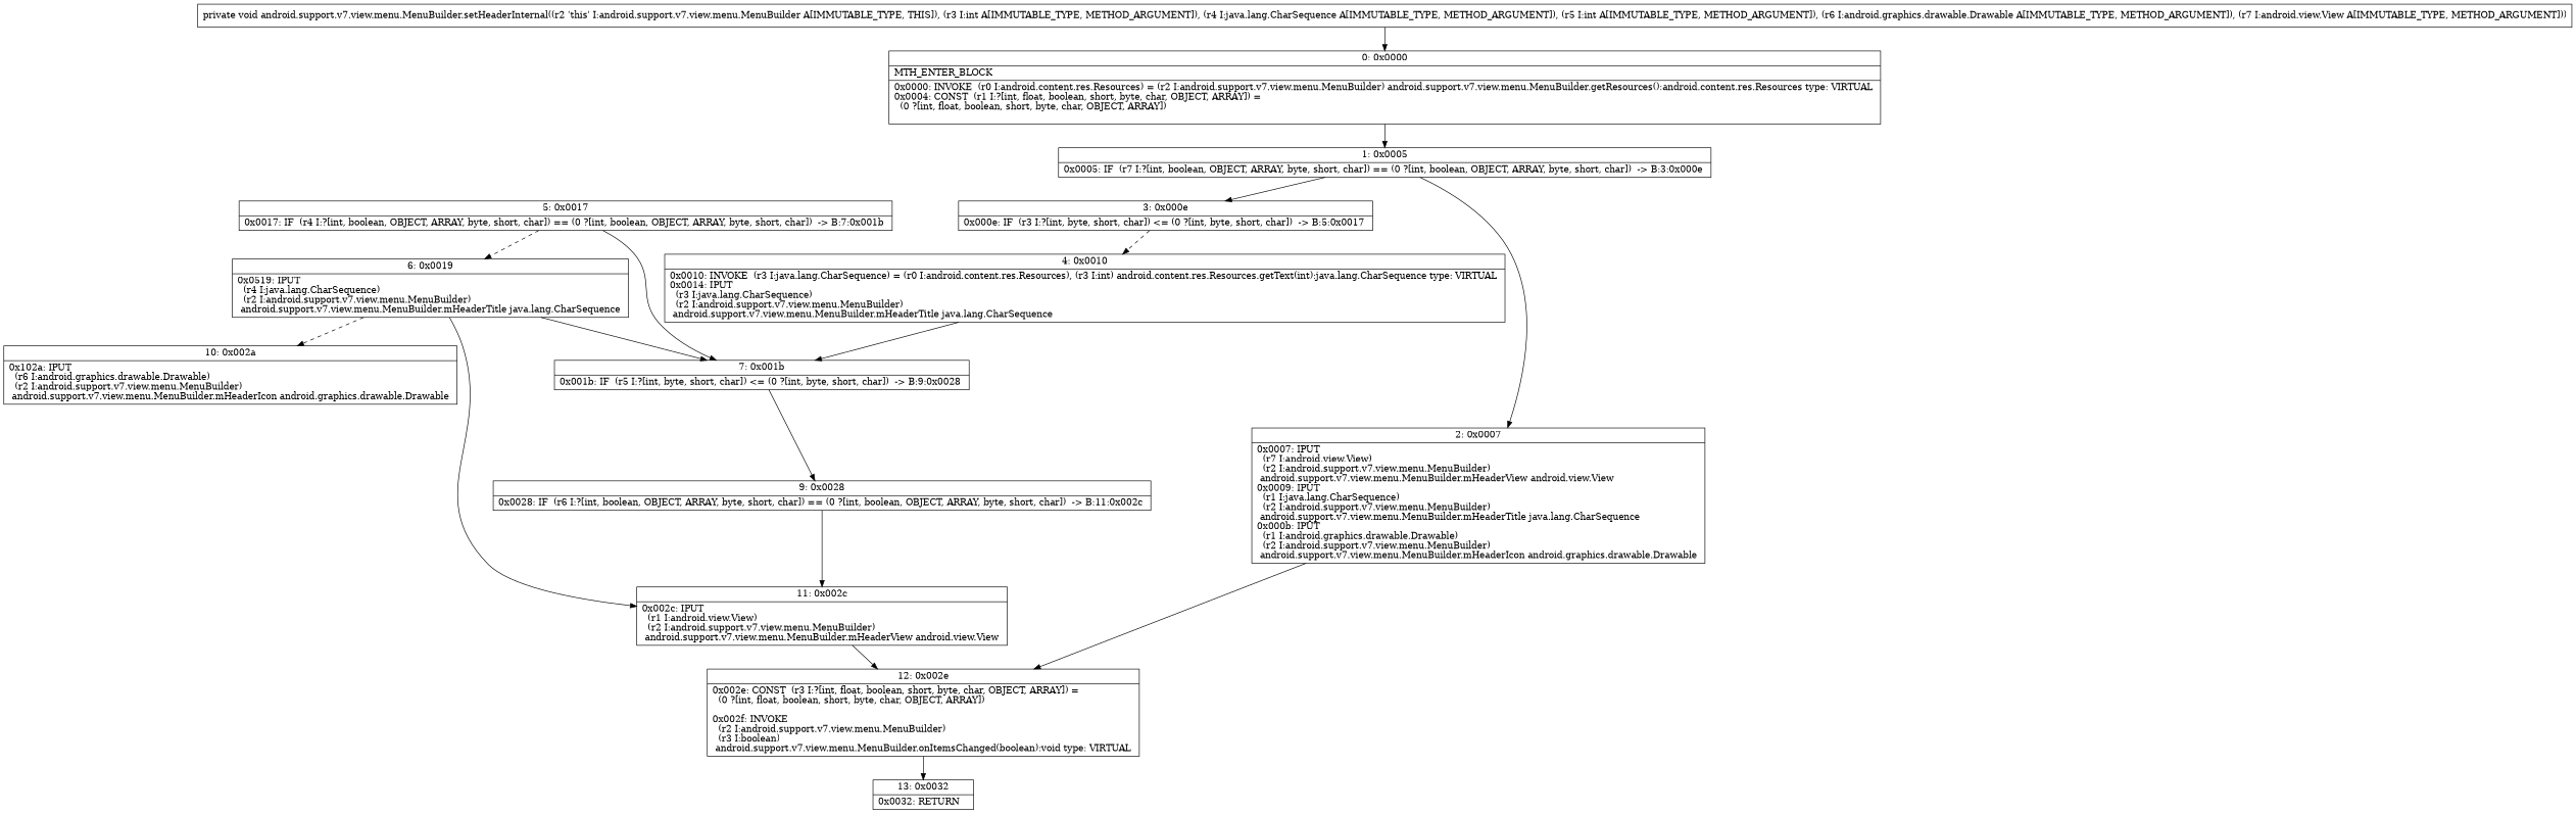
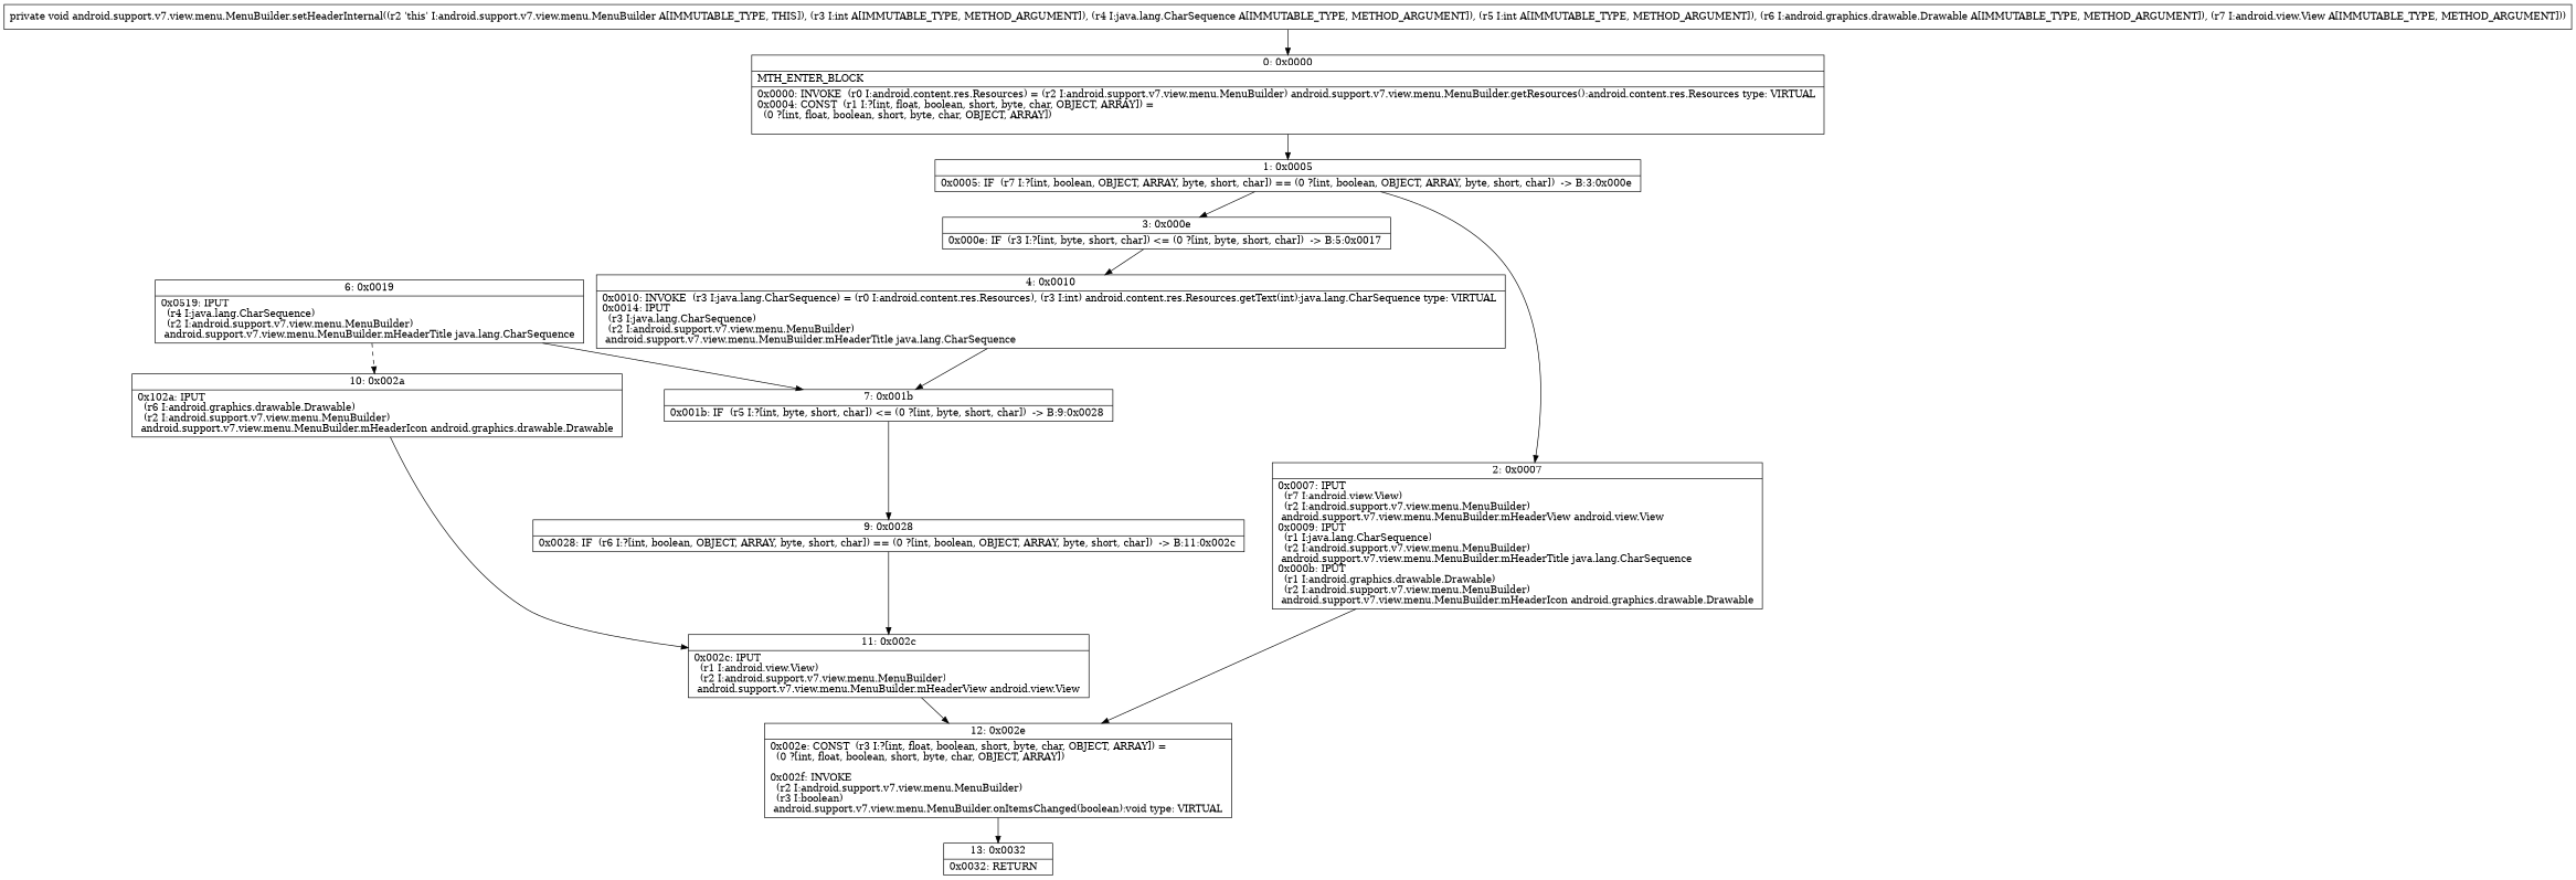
  digraph {
    node [shape=record]
    n1 [label="{0\:\ 0x0000|MTH_ENTER_BLOCK\l|0x0000: INVOKE  (r0 I:android.content.res.Resources) = (r2 I:android.support.v7.view.menu.MenuBuilder) android.support.v7.view.menu.MenuBuilder.getResources():android.content.res.Resources type: VIRTUAL \l0x0004: CONST  (r1 I:?[int, float, boolean, short, byte, char, OBJECT, ARRAY]) = \l  (0 ?[int, float, boolean, short, byte, char, OBJECT, ARRAY])\l \l}"]
    n2 [label="{1\:\ 0x0005|0x0005: IF  (r7 I:?[int, boolean, OBJECT, ARRAY, byte, short, char]) == (0 ?[int, boolean, OBJECT, ARRAY, byte, short, char])  \-\> B:3:0x000e \l}"]
    n3 [label="{2\:\ 0x0007|0x0007: IPUT  \l  (r7 I:android.view.View)\l  (r2 I:android.support.v7.view.menu.MenuBuilder)\l android.support.v7.view.menu.MenuBuilder.mHeaderView android.view.View \l0x0009: IPUT  \l  (r1 I:java.lang.CharSequence)\l  (r2 I:android.support.v7.view.menu.MenuBuilder)\l android.support.v7.view.menu.MenuBuilder.mHeaderTitle java.lang.CharSequence \l0x000b: IPUT  \l  (r1 I:android.graphics.drawable.Drawable)\l  (r2 I:android.support.v7.view.menu.MenuBuilder)\l android.support.v7.view.menu.MenuBuilder.mHeaderIcon android.graphics.drawable.Drawable \l}"]
    n4 [label="{3\:\ 0x000e|0x000e: IF  (r3 I:?[int, byte, short, char]) \<= (0 ?[int, byte, short, char])  \-\> B:5:0x0017 \l}"]
    n5 [label="{12\:\ 0x002e|0x002e: CONST  (r3 I:?[int, float, boolean, short, byte, char, OBJECT, ARRAY]) = \l  (0 ?[int, float, boolean, short, byte, char, OBJECT, ARRAY])\l \l0x002f: INVOKE  \l  (r2 I:android.support.v7.view.menu.MenuBuilder)\l  (r3 I:boolean)\l android.support.v7.view.menu.MenuBuilder.onItemsChanged(boolean):void type: VIRTUAL \l}"]
    n6 [label="{4\:\ 0x0010|0x0010: INVOKE  (r3 I:java.lang.CharSequence) = (r0 I:android.content.res.Resources), (r3 I:int) android.content.res.Resources.getText(int):java.lang.CharSequence type: VIRTUAL \l0x0014: IPUT  \l  (r3 I:java.lang.CharSequence)\l  (r2 I:android.support.v7.view.menu.MenuBuilder)\l android.support.v7.view.menu.MenuBuilder.mHeaderTitle java.lang.CharSequence \l}"]
    n7 [label="{13\:\ 0x0032|0x0032: RETURN   \l}"]
    n8 [label="{7\:\ 0x001b|0x001b: IF  (r5 I:?[int, byte, short, char]) \<= (0 ?[int, byte, short, char])  \-\> B:9:0x0028 \l}"]
-   n9 [label="{5\:\ 0x0017|0x0017: IF  (r4 I:?[int, boolean, OBJECT, ARRAY, byte, short, char]) == (0 ?[int, boolean, OBJECT, ARRAY, byte, short, char])  \-\> B:7:0x001b \l}"]
    n10 [label="{6\:\ 0x0019|0x0519: IPUT  \l  (r4 I:java.lang.CharSequence)\l  (r2 I:android.support.v7.view.menu.MenuBuilder)\l android.support.v7.view.menu.MenuBuilder.mHeaderTitle java.lang.CharSequence \l}"]
    n11 [label="{9\:\ 0x0028|0x0028: IF  (r6 I:?[int, boolean, OBJECT, ARRAY, byte, short, char]) == (0 ?[int, boolean, OBJECT, ARRAY, byte, short, char])  \-\> B:11:0x002c \l}"]
    n12 [label="{10\:\ 0x002a|0x102a: IPUT  \l  (r6 I:android.graphics.drawable.Drawable)\l  (r2 I:android.support.v7.view.menu.MenuBuilder)\l android.support.v7.view.menu.MenuBuilder.mHeaderIcon android.graphics.drawable.Drawable \l}"]
    n13 [label="{11\:\ 0x002c|0x002c: IPUT  \l  (r1 I:android.view.View)\l  (r2 I:android.support.v7.view.menu.MenuBuilder)\l android.support.v7.view.menu.MenuBuilder.mHeaderView android.view.View \l}"]
    n14 [label="{private void android.support.v7.view.menu.MenuBuilder.setHeaderInternal((r2 'this' I:android.support.v7.view.menu.MenuBuilder A[IMMUTABLE_TYPE, THIS]), (r3 I:int A[IMMUTABLE_TYPE, METHOD_ARGUMENT]), (r4 I:java.lang.CharSequence A[IMMUTABLE_TYPE, METHOD_ARGUMENT]), (r5 I:int A[IMMUTABLE_TYPE, METHOD_ARGUMENT]), (r6 I:android.graphics.drawable.Drawable A[IMMUTABLE_TYPE, METHOD_ARGUMENT]), (r7 I:android.view.View A[IMMUTABLE_TYPE, METHOD_ARGUMENT])) }"]
    n1 -> n2
    n2 -> n3 [style=solid]
    n2 -> n4
    n3 -> n5
-   n4 -> n6 [style=dashed]
+   n4 -> n6 [style=solid]
    n5 -> n7
    n6 -> n8
    n8 -> n11
-   n9 -> n8
-   n9 -> n10 [style=dashed]
    n10 -> n8
    n10 -> n12 [style=dashed]
    n11 -> n13
-   n10 -> n13
+   n12 -> n13
    n13 -> n5
    n14 -> n1
  }
